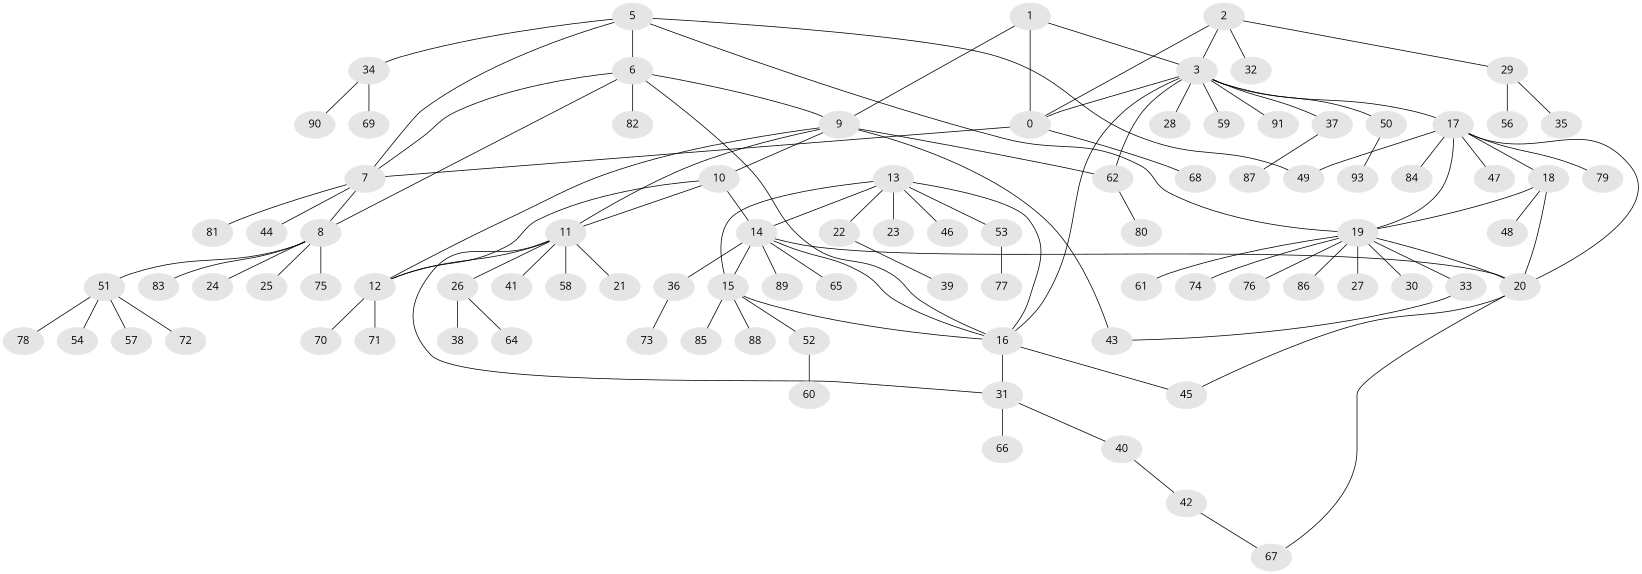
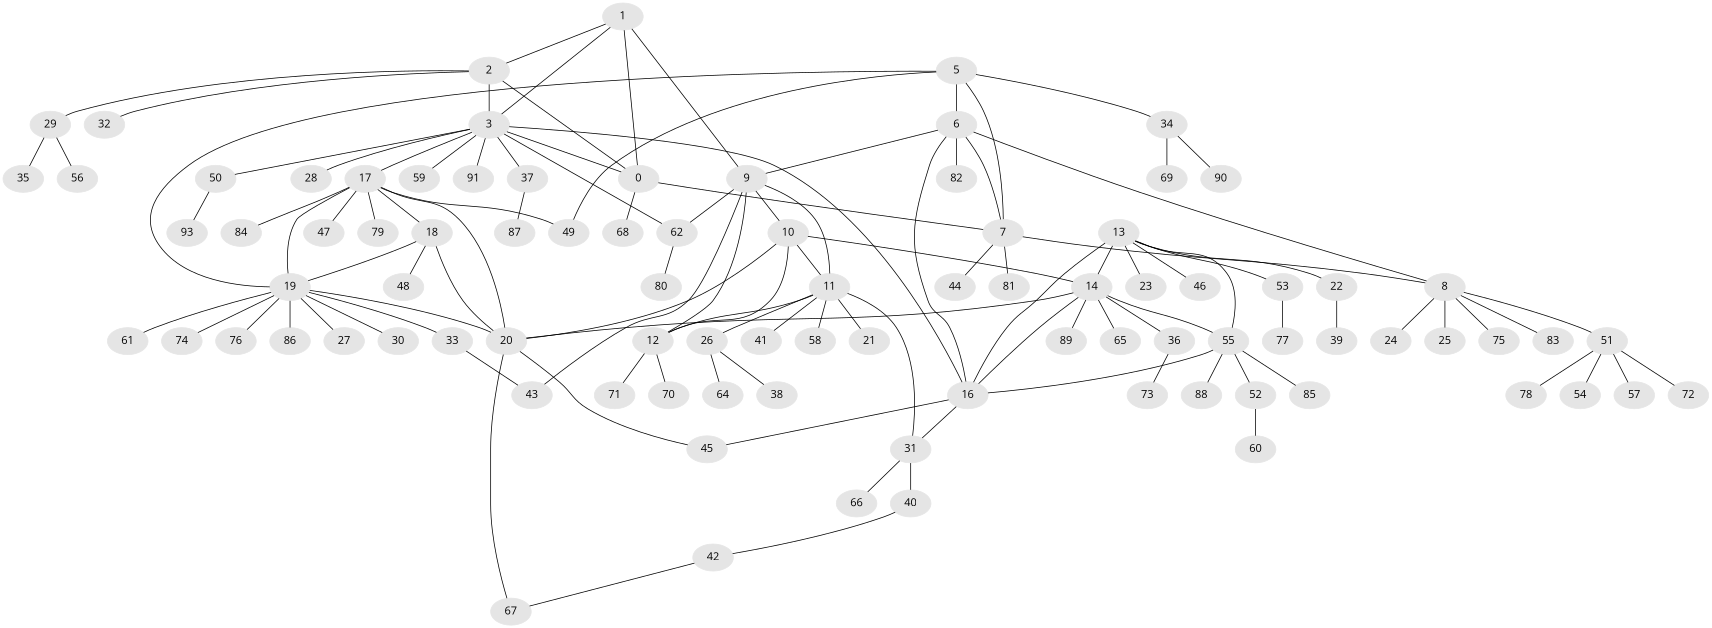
  graph {
    fontname="Open Sans"
    node [color=gray90 fontname="Open Sans" style=filled]
    edge [fontname="Open Sans"]
    1
    2
    3
    n4 [label=0]
    9
    29
    32
    16
    17
    28
    37
    50
    59
    62
    91
    7
    68
    10
    11
    12
    43
    35
    56
    31
    45
    19
    49
    20
    18
    47
    79
    84
    87
    n34 [label=93]
    80
    8
    44
    81
    5
    6
    34
    82
    24
    25
    51
    75
    83
    27
    30
    33
    61
    74
    76
    86
    69
    90
    54
    57
    72
    78
    14
    21
    26
    41
    58
    70
    71
-   15
+   15 [label=55]
    36
    65
    89
    67
    38
    64
    40
    66
    13
    22
    23
    46
    53
    52
    85
    88
    39
    77
    73
    60
    48
    42
+   1 -- 2
    1 -- 3
    1 -- n4
    1 -- 9
    2 -- 3
    2 -- n4
    2 -- 29
    2 -- 32
    3 -- n4
    3 -- 16
    3 -- 17
    3 -- 28
    3 -- 37
    3 -- 50
    3 -- 59
    3 -- 62
    3 -- 91
    n4 -- 7
    n4 -- 68
    9 -- 62
    9 -- 10
    9 -- 11
    9 -- 12
    9 -- 43
    29 -- 35
    29 -- 56
    16 -- 31
    16 -- 45
    17 -- 19
    17 -- 49
    17 -- 20
    17 -- 18
    17 -- 47
    17 -- 79
    17 -- 84
    37 -- 87
    50 -- n34
    62 -- 80
    7 -- 8
    7 -- 44
    7 -- 81
    10 -- 11
    10 -- 12
+   10 -- 20
    10 -- 14
    11 -- 12
    11 -- 31
    11 -- 21
    11 -- 26
    11 -- 41
    11 -- 58
    12 -- 70
    12 -- 71
    31 -- 40
    31 -- 66
    19 -- 20
    19 -- 27
    19 -- 30
    19 -- 33
    19 -- 61
    19 -- 74
    19 -- 76
    19 -- 86
    20 -- 45
    20 -- 67
    18 -- 19
    18 -- 20
    18 -- 48
    8 -- 24
    8 -- 25
    8 -- 51
    8 -- 75
    8 -- 83
    5 -- 7
    5 -- 19
    5 -- 49
    5 -- 6
    5 -- 34
    6 -- 9
    6 -- 16
    6 -- 7
    6 -- 8
    6 -- 82
    34 -- 69
    34 -- 90
    51 -- 54
    51 -- 57
    51 -- 72
    51 -- 78
    33 -- 43
    14 -- 16
    14 -- 20
    14 -- 15
    14 -- 36
    14 -- 65
    14 -- 89
    26 -- 38
    26 -- 64
    15 -- 16
    15 -- 52
    15 -- 85
    15 -- 88
    36 -- 73
    40 -- 42
    13 -- 16
    13 -- 14
    13 -- 15
    13 -- 22
    13 -- 23
    13 -- 46
    13 -- 53
    22 -- 39
    53 -- 77
    52 -- 60
    42 -- 67
  }
